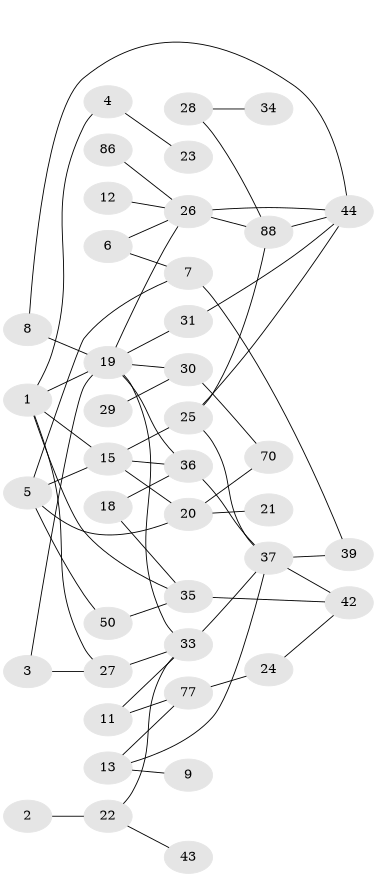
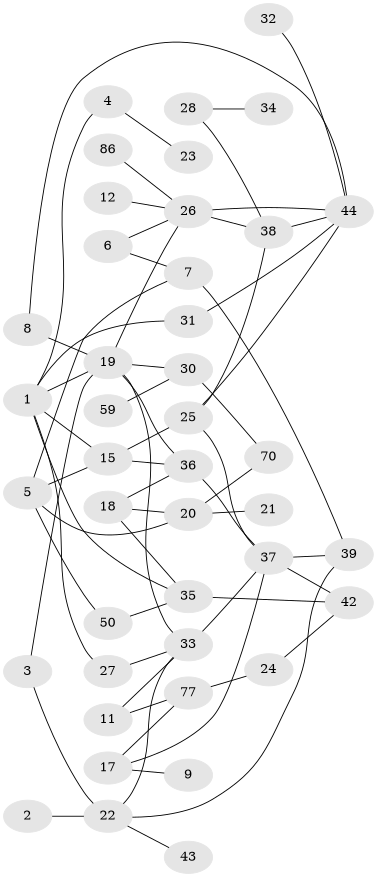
  graph {
    rankdir=LR
    node [color=gray90 style=filled]
    edge [weight=1.0]
    1
    4
    15
    19
    27
    31
    35
    23
    25
    36
    26
    33
    30
    44
    42
    2
    22
    39
    43
    3
    5
    7
    n23 [label=50]
    20
    21
    n26 [label=70]
    6
-   38 [label=88]
+   38
    8
    n30 [label=77]
    11
    24
    37
    12
-   13
+   13 [label=17]
    9
    n37 [label=86]
    18
    28
    34
-   29
+   29 [label=59]
+   32
    1 -- 4
    1 -- 15
    1 -- 19
    1 -- 27
-   19 -- 31
+   1 -- 31
    1 -- 35
    4 -- 23
    15 -- 25
    15 -- 36
    19 -- 36
    19 -- 26
    19 -- 33
    19 -- 30
    27 -- 33
    31 -- 44
    35 -- 42
    25 -- 44
    25 -- 38
    25 -- 37 [weight=2.0]
    36 -- 37
    26 -- 44
    26 -- 38
    33 -- 37
    30 -- n26
    2 -- 22
    22 -- 33
+   22 -- 39
    22 -- 43
    3 -- 19
-   3 -- 27
+   3 -- 22
    5 -- 15
    5 -- 7
    5 -- n23
    5 -- 20
    7 -- 39
    n23 -- 35 [weight=2.0]
    20 -- 21
    20 -- n26
    6 -- 26
    6 -- 7
    38 -- 44
    8 -- 19
    8 -- 44
    n30 -- 24
    11 -- 33
    11 -- n30
    24 -- 42
    37 -- 42
    37 -- 39
    12 -- 26
    13 -- n30
    13 -- 37
    13 -- 9
    n37 -- 26
    18 -- 35
    18 -- 36
-   15 -- 20
+   18 -- 20
    28 -- 38
    28 -- 34
    29 -- 30
+   32 -- 44
  }
